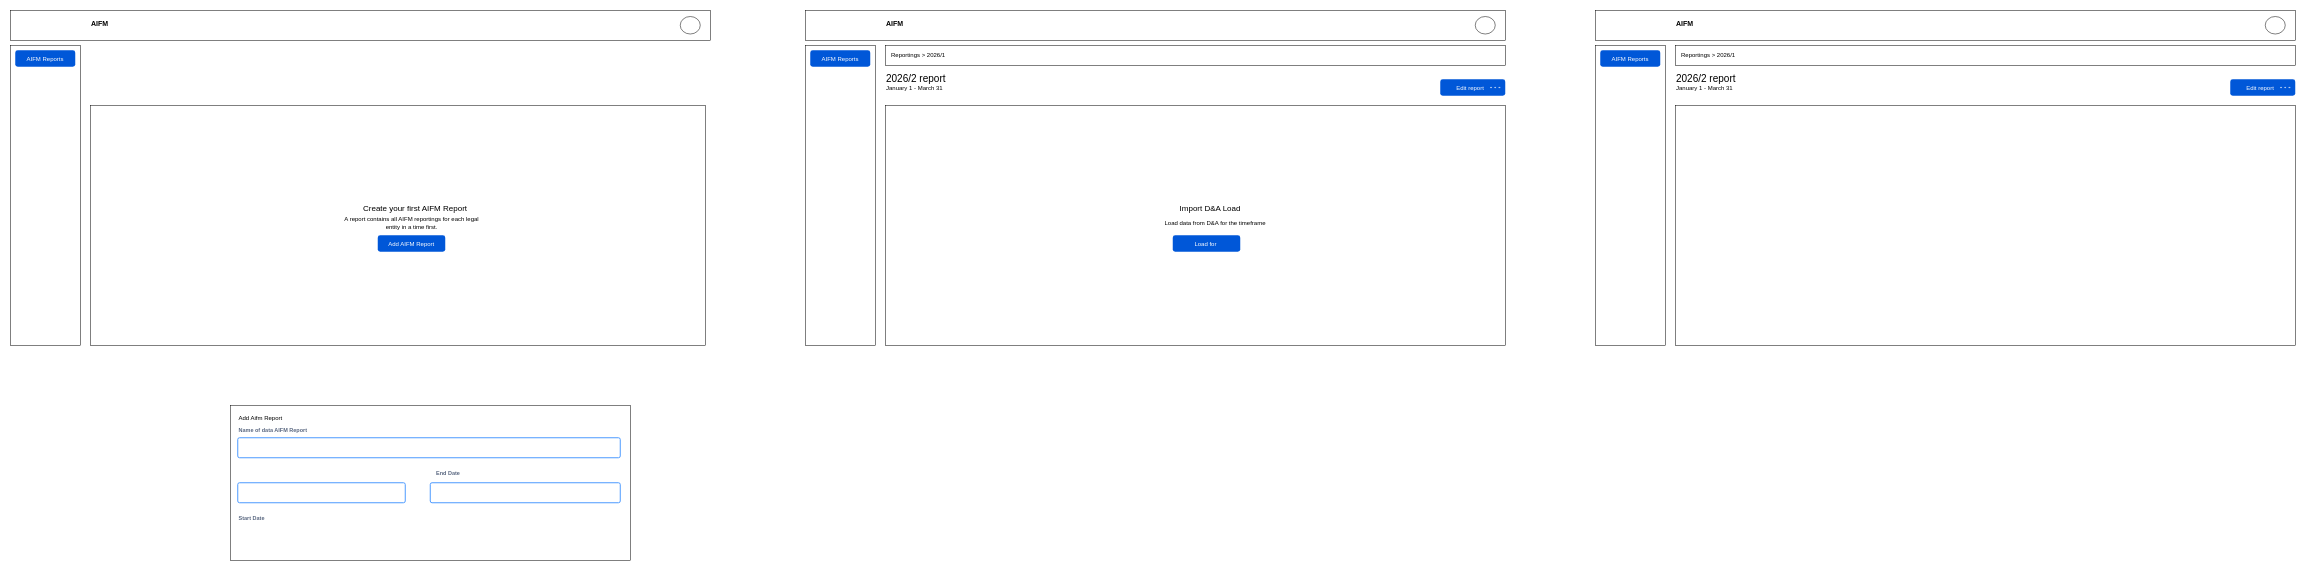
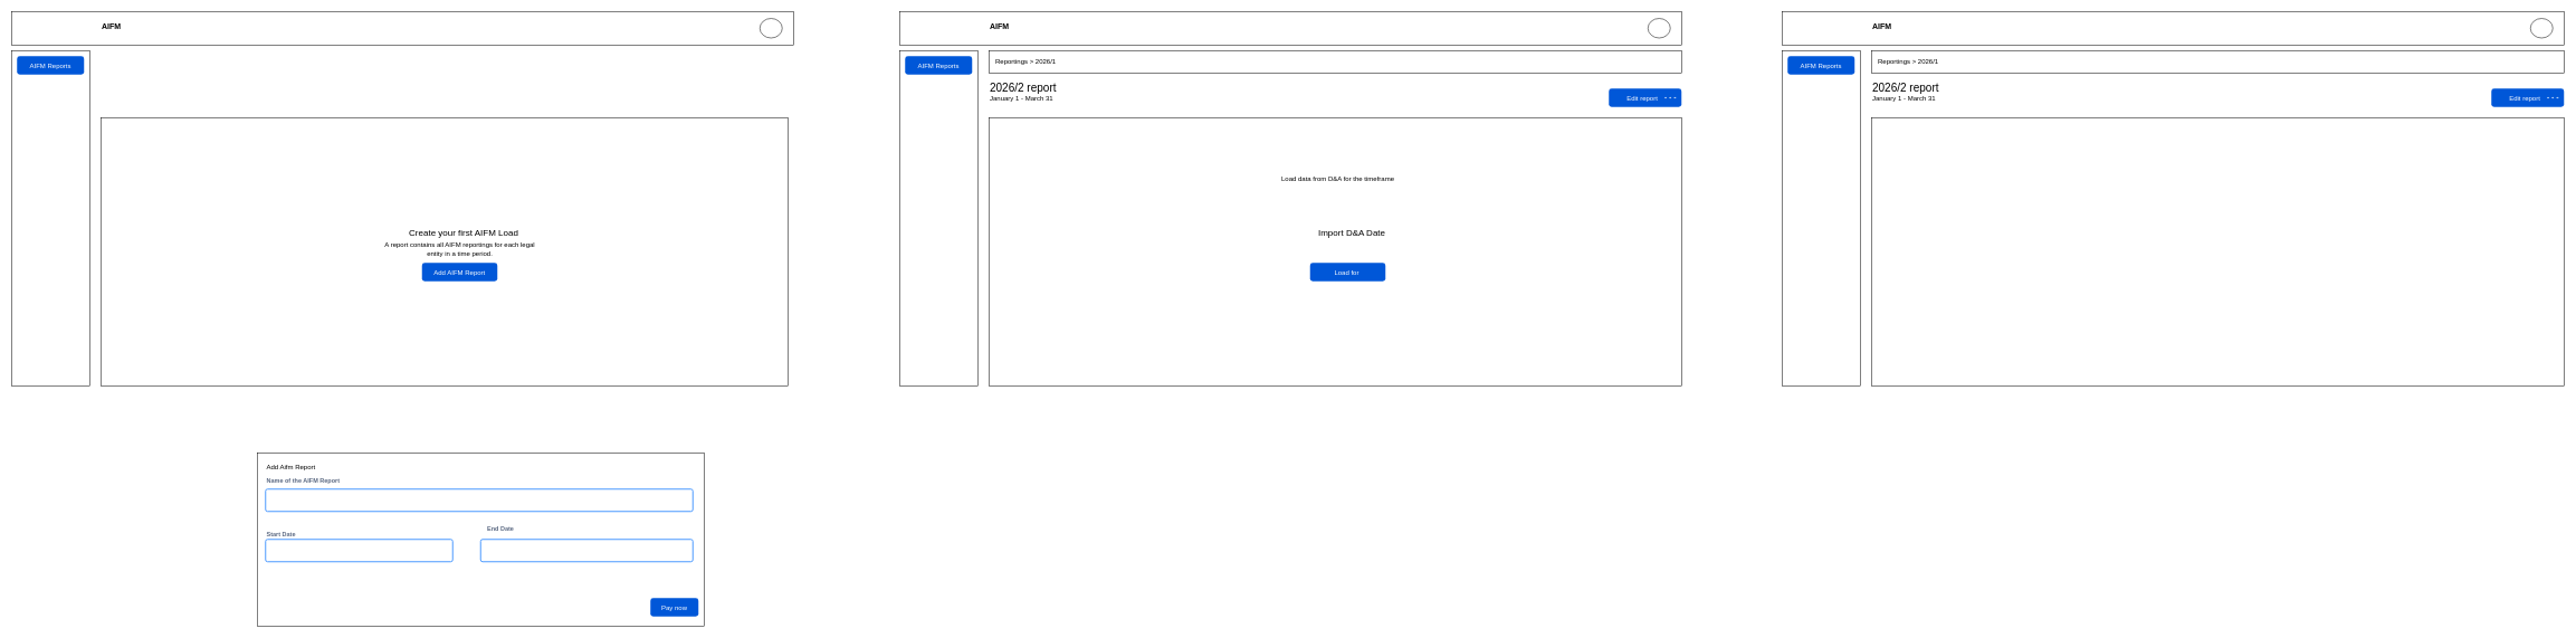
  <mxCell id="0" />
  <mxCell id="1" parent="0" />
  <mxCell id="2" value="" style="rounded=0;whiteSpace=wrap;html=1;" vertex="1" parent="1"><mxGeometry x="20" y="90" width="140" height="600" as="geometry" /></mxCell>
  <mxCell id="3" value="" style="rounded=0;whiteSpace=wrap;html=1;" vertex="1" parent="1"><mxGeometry x="20" y="20" width="1400" height="60" as="geometry" /></mxCell>
  <mxCell id="4" value="" style="ellipse;whiteSpace=wrap;html=1;" vertex="1" parent="1"><mxGeometry x="1360" y="32.5" width="40" height="35" as="geometry" /></mxCell>
  <mxCell id="5" value="&lt;span&gt;&lt;/span&gt;&lt;span&gt;&lt;/span&gt;&lt;span style=&quot;font-weight: bold; font-size: 14px; white-space: pre-wrap;&quot;&gt;AIFM&lt;/span&gt;" style="text;whiteSpace=wrap;html=1;" vertex="1" parent="1"><mxGeometry x="180" y="31" width="160" height="32.5" as="geometry" /></mxCell>
  <mxCell id="6" value="" style="shape=image;verticalLabelPosition=bottom;labelBackgroundColor=default;verticalAlign=top;aspect=fixed;imageAspect=0;image=https://www.goldingcapital.com/themes/master_theme/logo.svg;" vertex="1" parent="1"><mxGeometry x="36.43" y="40" width="103.57" height="14.5" as="geometry" /></mxCell>
  <mxCell id="7" value="AIFM Reports" style="rounded=1;fillColor=#0057D8;strokeColor=none;html=1;whiteSpace=wrap;fontColor=#ffffff;align=center;verticalAlign=middle;fontStyle=0;fontSize=12;sketch=0;" vertex="1" parent="1"><mxGeometry x="30" y="100" width="120" height="33" as="geometry" /></mxCell>
  <mxCell id="8" value="" style="rounded=0;whiteSpace=wrap;html=1;" vertex="1" parent="1"><mxGeometry x="180" y="210" width="1230" height="480" as="geometry" /></mxCell>
  <mxCell id="9" value="Add AIFM Report" style="rounded=1;fillColor=#0057D8;align=center;strokeColor=none;html=1;whiteSpace=wrap;fontColor=#ffffff;fontSize=12;sketch=0;" vertex="1" parent="1"><mxGeometry x="755" y="470" width="135" height="33" as="geometry" /></mxCell>
- <mxCell id="10" value="A report contains all AIFM reportings for each legal entity in a time first." style="text;html=1;align=center;verticalAlign=middle;whiteSpace=wrap;rounded=0;fillColor=none;fontSize=12;" vertex="1" parent="1"><mxGeometry x="682.5" y="430" width="280" height="30" as="geometry" /></mxCell>
- <mxCell id="11" value="Create your first AIFM Report" style="text;html=1;align=center;verticalAlign=middle;whiteSpace=wrap;rounded=0;fillColor=none;fontSize=16;" vertex="1" parent="1"><mxGeometry x="690" y="400" width="280" height="30" as="geometry" /></mxCell>
+ <mxCell id="10" value="A report contains all AIFM reportings for each legal entity in a time period." style="text;html=1;align=center;verticalAlign=middle;whiteSpace=wrap;rounded=0;fillColor=none;fontSize=12;" vertex="1" parent="1"><mxGeometry x="682.5" y="430" width="280" height="30" as="geometry" /></mxCell>
+ <mxCell id="11" value="Create your first AIFM Load" style="text;html=1;align=center;verticalAlign=middle;whiteSpace=wrap;rounded=0;fillColor=none;fontSize=16;" vertex="1" parent="1"><mxGeometry x="690" y="400" width="280" height="30" as="geometry" /></mxCell>
  <mxCell id="12" value="" style="rounded=0;whiteSpace=wrap;html=1;" vertex="1" parent="1"><mxGeometry x="1610" y="90" width="140" height="600" as="geometry" /></mxCell>
  <mxCell id="13" value="" style="rounded=0;whiteSpace=wrap;html=1;" vertex="1" parent="1"><mxGeometry x="1610" y="20" width="1400" height="60" as="geometry" /></mxCell>
  <mxCell id="14" value="" style="ellipse;whiteSpace=wrap;html=1;" vertex="1" parent="1"><mxGeometry x="2950" y="32.5" width="40" height="35" as="geometry" /></mxCell>
  <mxCell id="15" value="&lt;span&gt;&lt;/span&gt;&lt;span&gt;&lt;/span&gt;&lt;span style=&quot;font-weight: bold; font-size: 14px; white-space: pre-wrap;&quot;&gt;AIFM&lt;/span&gt;" style="text;whiteSpace=wrap;html=1;" vertex="1" parent="1"><mxGeometry x="1770" y="31" width="160" height="32.5" as="geometry" /></mxCell>
  <mxCell id="16" value="" style="shape=image;verticalLabelPosition=bottom;labelBackgroundColor=default;verticalAlign=top;aspect=fixed;imageAspect=0;image=https://www.goldingcapital.com/themes/master_theme/logo.svg;" vertex="1" parent="1"><mxGeometry x="1626.43" y="40" width="103.57" height="14.5" as="geometry" /></mxCell>
  <mxCell id="17" value="AIFM Reports" style="rounded=1;fillColor=#0057D8;strokeColor=none;html=1;whiteSpace=wrap;fontColor=#ffffff;align=center;verticalAlign=middle;fontStyle=0;fontSize=12;sketch=0;" vertex="1" parent="1"><mxGeometry x="1620" y="100" width="120" height="33" as="geometry" /></mxCell>
  <mxCell id="18" value="" style="rounded=0;whiteSpace=wrap;html=1;" vertex="1" parent="1"><mxGeometry x="1770" y="210" width="1240" height="480" as="geometry" /></mxCell>
  <mxCell id="19" value="Load for&amp;nbsp;" style="rounded=1;fillColor=#0057D8;align=center;strokeColor=none;html=1;whiteSpace=wrap;fontColor=#ffffff;fontSize=12;sketch=0;" vertex="1" parent="1"><mxGeometry x="2345" y="470" width="135" height="33" as="geometry" /></mxCell>
- <mxCell id="20" value="Load data from D&amp;amp;A for the timeframe" style="text;html=1;align=center;verticalAlign=middle;whiteSpace=wrap;rounded=0;fillColor=none;fontSize=12;" vertex="1" parent="1"><mxGeometry x="2290" y="430" width="280" height="30" as="geometry" /></mxCell>
- <mxCell id="21" value="Import D&amp;amp;A Load" style="text;html=1;align=center;verticalAlign=middle;whiteSpace=wrap;rounded=0;fillColor=none;fontSize=16;" vertex="1" parent="1"><mxGeometry x="2280" y="400" width="280" height="30" as="geometry" /></mxCell>
+ <mxCell id="20" value="Load data from D&amp;amp;A for the timeframe" style="text;html=1;align=center;verticalAlign=middle;whiteSpace=wrap;rounded=0;fillColor=none;fontSize=12;" vertex="1" parent="1"><mxGeometry x="2255" y="305" width="280" height="30" as="geometry" /></mxCell>
+ <mxCell id="21" value="Import D&amp;amp;A Date" style="text;html=1;align=center;verticalAlign=middle;whiteSpace=wrap;rounded=0;fillColor=none;fontSize=16;" vertex="1" parent="1"><mxGeometry x="2280" y="400" width="280" height="30" as="geometry" /></mxCell>
  <mxCell id="22" value="" style="rounded=0;whiteSpace=wrap;html=1;" vertex="1" parent="1"><mxGeometry x="460" y="810" width="800" height="310" as="geometry" /></mxCell>
  <mxCell id="23" value="Add Aifm Report" style="text;html=1;align=left;verticalAlign=middle;whiteSpace=wrap;rounded=0;" vertex="1" parent="1"><mxGeometry x="475" y="820" width="280" height="30" as="geometry" /></mxCell>
- <mxCell id="24" value="Name of data AIFM Report" style="fillColor=none;strokeColor=none;html=1;fontSize=11;fontStyle=0;align=left;fontColor=#596780;fontStyle=1;fontSize=11" vertex="1" parent="1"><mxGeometry x="475" y="850" width="240" height="20" as="geometry" /></mxCell>
+ <mxCell id="24" value="Name of the AIFM Report" style="fillColor=none;strokeColor=none;html=1;fontSize=11;fontStyle=0;align=left;fontColor=#596780;fontStyle=1;fontSize=11" vertex="1" parent="1"><mxGeometry x="475" y="850" width="240" height="20" as="geometry" /></mxCell>
  <mxCell id="25" value="" style="rounded=1;arcSize=9;align=left;spacingLeft=5;strokeColor=#4C9AFF;html=1;strokeWidth=2;fontSize=12" vertex="1" parent="1"><mxGeometry x="475" y="875" width="765" height="40" as="geometry" /></mxCell>
- <mxCell id="26" value="Start Date" style="fillColor=none;strokeColor=none;html=1;fontSize=11;fontStyle=0;align=left;fontColor=#596780;fontStyle=1;fontSize=11" vertex="1" parent="1"><mxGeometry x="475" y="1025" width="240" height="20" as="geometry" /></mxCell>
+ <mxCell id="26" value="Start Date" style="fillColor=none;strokeColor=none;html=1;fontSize=11;fontStyle=0;align=left;fontColor=#596780;fontStyle=1;fontSize=11" vertex="1" parent="1"><mxGeometry x="475" y="945" width="240" height="20" as="geometry" /></mxCell>
  <mxCell id="27" value="" style="rounded=1;arcSize=9;align=left;spacingLeft=5;strokeColor=#4C9AFF;html=1;strokeWidth=2;fontSize=12" vertex="1" parent="1"><mxGeometry x="475" y="965" width="335" height="40" as="geometry" /></mxCell>
  <mxCell id="28" value="" style="rounded=1;arcSize=9;align=left;spacingLeft=5;strokeColor=#4C9AFF;html=1;strokeWidth=2;fontSize=12" vertex="1" parent="1"><mxGeometry x="860" y="965" width="380" height="40" as="geometry" /></mxCell>
  <mxCell id="29" value="End Date" style="fillColor=none;strokeColor=none;html=1;fontSize=11;fontStyle=0;align=left;fontColor=#596780;fontStyle=1;fontSize=11" vertex="1" parent="1"><mxGeometry x="870" y="935" width="240" height="20" as="geometry" /></mxCell>
+ <mxCell id="30" value="Pay now" style="rounded=1;fillColor=#0057D8;align=center;strokeColor=none;html=1;whiteSpace=wrap;fontColor=#ffffff;fontSize=12;sketch=0;" vertex="1" parent="1"><mxGeometry x="1164" y="1070" width="86" height="33" as="geometry" /></mxCell>
  <mxCell id="31" value="" style="group" vertex="1" connectable="0" parent="1"><mxGeometry x="1770" y="90" width="1240" height="40" as="geometry" /></mxCell>
  <mxCell id="32" value="" style="rounded=0;whiteSpace=wrap;html=1;" vertex="1" parent="31"><mxGeometry width="1240" height="40" as="geometry" /></mxCell>
  <mxCell id="33" value="Reportings &amp;gt; 2026/1&amp;nbsp;" style="text;html=1;align=left;verticalAlign=middle;whiteSpace=wrap;rounded=0;" vertex="1" parent="31"><mxGeometry x="10" y="10" width="200" height="20" as="geometry" /></mxCell>
  <mxCell id="34" value="Edit report" style="rounded=1;fillColor=#0057D8;strokeColor=none;html=1;whiteSpace=wrap;fontColor=#ffffff;align=center;verticalAlign=middle;fontStyle=0;fontSize=12;sketch=0;labelPosition=center;verticalLabelPosition=middle;spacingLeft=-10;" vertex="1" parent="1"><mxGeometry x="2880" y="158" width="130" height="33" as="geometry" /></mxCell>
  <mxCell id="35" value="" style="group" vertex="1" connectable="0" parent="1"><mxGeometry x="1770" y="141" width="330" height="50" as="geometry" /></mxCell>
  <mxCell id="36" value="&lt;font style=&quot;font-size: 20px;&quot;&gt;2026/2 report&lt;/font&gt;" style="text;html=1;align=left;verticalAlign=middle;whiteSpace=wrap;rounded=0;" vertex="1" parent="35"><mxGeometry width="330" height="30" as="geometry" /></mxCell>
  <mxCell id="37" value="&lt;font&gt;January 1 - March 31&lt;/font&gt;" style="text;html=1;align=left;verticalAlign=middle;whiteSpace=wrap;rounded=0;" vertex="1" parent="35"><mxGeometry y="20" width="330" height="30" as="geometry" /></mxCell>
  <mxCell id="38" value="" style="verticalLabelPosition=bottom;align=center;labelBackgroundColor=default;verticalAlign=top;strokeWidth=1;strokeColor=#FFFFFF;shadow=0;dashed=0;shape=mxgraph.ios7.icons.page_navigation;pointerEvents=1;fontColor=default;convertToSvg=0;html=1;fillColor=default;perimeterSpacing=0;" vertex="1" parent="1"><mxGeometry x="2980" y="174.25" width="20" height="0.5" as="geometry" /></mxCell>
  <mxCell id="39" value="" style="rounded=0;whiteSpace=wrap;html=1;" vertex="1" parent="1"><mxGeometry x="3190" y="90" width="140" height="600" as="geometry" /></mxCell>
  <mxCell id="40" value="" style="rounded=0;whiteSpace=wrap;html=1;" vertex="1" parent="1"><mxGeometry x="3190" y="20" width="1400" height="60" as="geometry" /></mxCell>
  <mxCell id="41" value="" style="ellipse;whiteSpace=wrap;html=1;" vertex="1" parent="1"><mxGeometry x="4530" y="32.5" width="40" height="35" as="geometry" /></mxCell>
  <mxCell id="42" value="&lt;span&gt;&lt;/span&gt;&lt;span&gt;&lt;/span&gt;&lt;span style=&quot;font-weight: bold; font-size: 14px; white-space: pre-wrap;&quot;&gt;AIFM&lt;/span&gt;" style="text;whiteSpace=wrap;html=1;" vertex="1" parent="1"><mxGeometry x="3350" y="31" width="160" height="32.5" as="geometry" /></mxCell>
  <mxCell id="43" value="" style="shape=image;verticalLabelPosition=bottom;labelBackgroundColor=default;verticalAlign=top;aspect=fixed;imageAspect=0;image=https://www.goldingcapital.com/themes/master_theme/logo.svg;" vertex="1" parent="1"><mxGeometry x="3206.43" y="40" width="103.57" height="14.5" as="geometry" /></mxCell>
  <mxCell id="44" value="AIFM Reports" style="rounded=1;fillColor=#0057D8;strokeColor=none;html=1;whiteSpace=wrap;fontColor=#ffffff;align=center;verticalAlign=middle;fontStyle=0;fontSize=12;sketch=0;" vertex="1" parent="1"><mxGeometry x="3200" y="100" width="120" height="33" as="geometry" /></mxCell>
  <mxCell id="45" value="" style="rounded=0;whiteSpace=wrap;html=1;" vertex="1" parent="1"><mxGeometry x="3350" y="210" width="1240" height="480" as="geometry" /></mxCell>
  <mxCell id="46" value="" style="group" vertex="1" connectable="0" parent="1"><mxGeometry x="3350" y="90" width="1240" height="40" as="geometry" /></mxCell>
  <mxCell id="47" value="" style="rounded=0;whiteSpace=wrap;html=1;" vertex="1" parent="46"><mxGeometry width="1240" height="40" as="geometry" /></mxCell>
  <mxCell id="48" value="Reportings &amp;gt; 2026/1&amp;nbsp;" style="text;html=1;align=left;verticalAlign=middle;whiteSpace=wrap;rounded=0;" vertex="1" parent="46"><mxGeometry x="10" y="10" width="200" height="20" as="geometry" /></mxCell>
  <mxCell id="49" value="Edit report" style="rounded=1;fillColor=#0057D8;strokeColor=none;html=1;whiteSpace=wrap;fontColor=#ffffff;align=center;verticalAlign=middle;fontStyle=0;fontSize=12;sketch=0;labelPosition=center;verticalLabelPosition=middle;spacingLeft=-10;" vertex="1" parent="1"><mxGeometry x="4460" y="158" width="130" height="33" as="geometry" /></mxCell>
  <mxCell id="50" value="" style="group" vertex="1" connectable="0" parent="1"><mxGeometry x="3350" y="141" width="330" height="50" as="geometry" /></mxCell>
  <mxCell id="51" value="&lt;font style=&quot;font-size: 20px;&quot;&gt;2026/2 report&lt;/font&gt;" style="text;html=1;align=left;verticalAlign=middle;whiteSpace=wrap;rounded=0;" vertex="1" parent="50"><mxGeometry width="330" height="30" as="geometry" /></mxCell>
  <mxCell id="52" value="&lt;font&gt;January 1 - March 31&lt;/font&gt;" style="text;html=1;align=left;verticalAlign=middle;whiteSpace=wrap;rounded=0;" vertex="1" parent="50"><mxGeometry y="20" width="330" height="30" as="geometry" /></mxCell>
  <mxCell id="53" value="" style="verticalLabelPosition=bottom;align=center;labelBackgroundColor=default;verticalAlign=top;strokeWidth=1;strokeColor=#FFFFFF;shadow=0;dashed=0;shape=mxgraph.ios7.icons.page_navigation;pointerEvents=1;fontColor=default;convertToSvg=0;html=1;fillColor=default;perimeterSpacing=0;" vertex="1" parent="1"><mxGeometry x="4560" y="174.25" width="20" height="0.5" as="geometry" /></mxCell>
